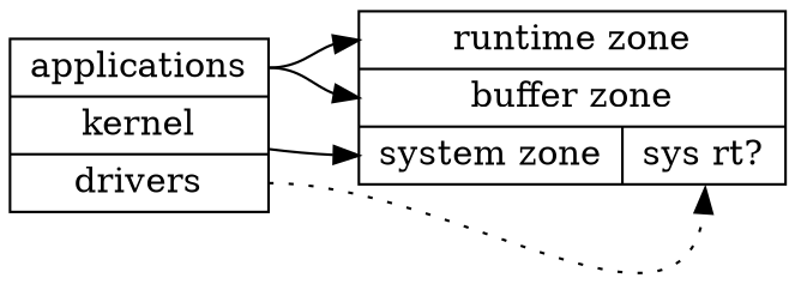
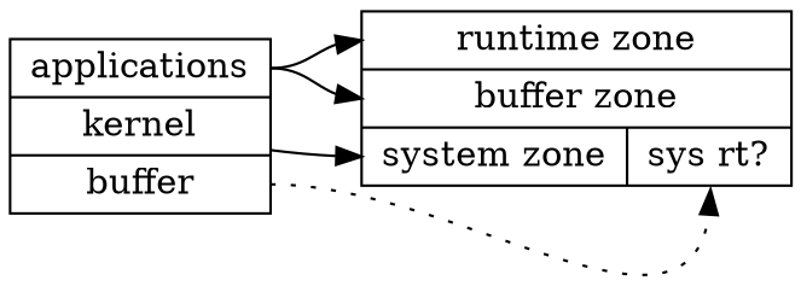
  digraph {
    compound=true
    rankdir=LR
    node [shape=record]
    edge [tailport=apps]
-   n1 [label="<apps>applications\n                     |<sys>kernel\n                     |<drv>drivers"]
+   n1 [label="<apps>applications\n                     |<sys>kernel\n                     |<drv>buffer"]
    n2 [label="<rt>runtime zone\n                  |<buf>buffer zone\n                  |{<sys>system zone |<sys_rt>sys rt?}"]
    n1 -> n2 [headport=rt]
    n1 -> n2 [headport=buf]
    n1 -> n2 [headport=sys tailport=kernel]
    n1 -> n2 [headport=sys_rt style=dotted tailport=drv]
  }
